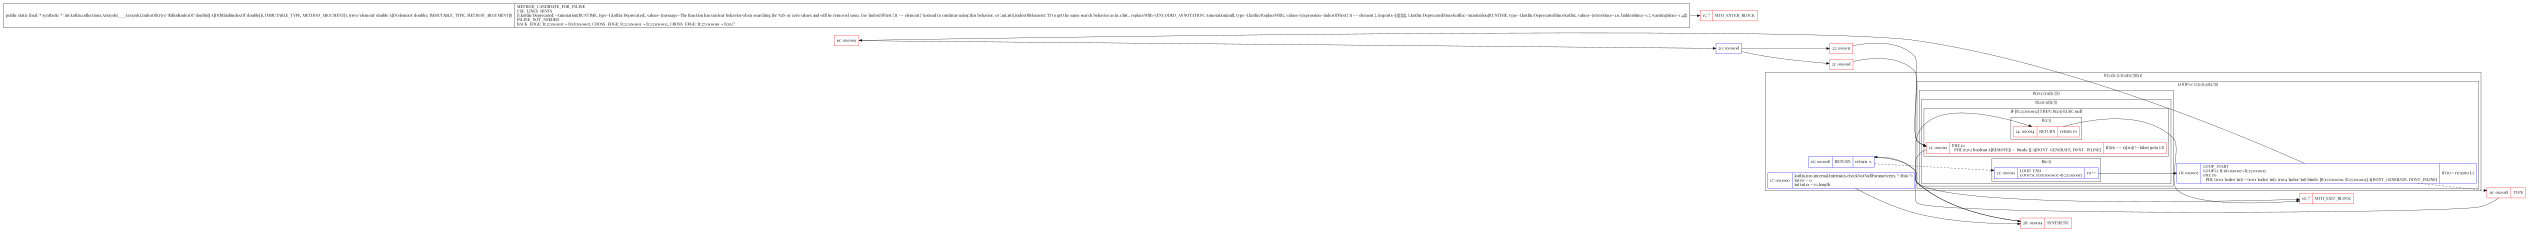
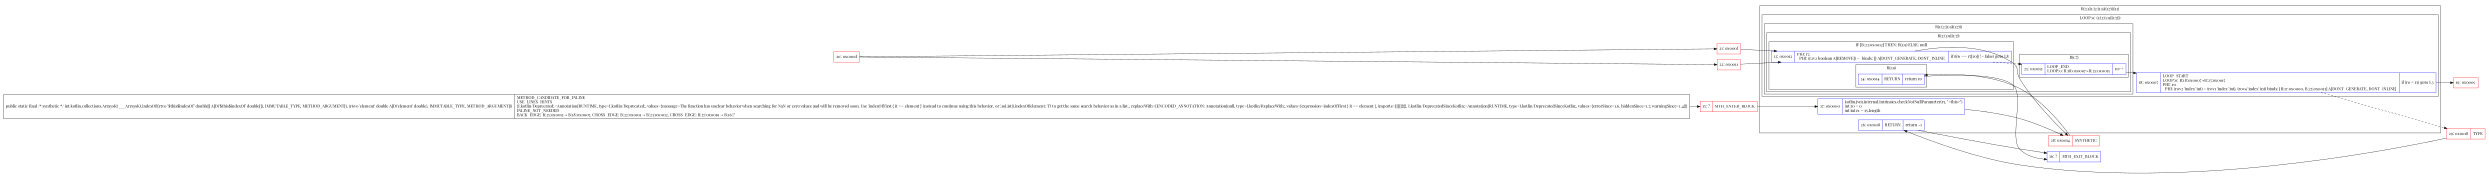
  digraph {
    fontname="Playfair Display"
    rankdir=LR
    node [color=red fontname="Playfair Display" shape=record]
    edge [fontname="Playfair Display"]
-   n1 [label="{24\:\ 0x0014|RETURN\l|return r0\l}"]
-   n2 [label="{23\:\ 0x0012|PHI: r2 \l  PHI: (r2v2 boolean A[REMOVE]) =  binds: [] A[DONT_GENERATE, DONT_INLINE]\l|if ((r6 == r5[r0]) != false) goto L8\l}"]
+   n1 [color=blue label="{24\:\ 0x0014|RETURN\l|return r0\l}"]
+   n2 [color=blue label="{23\:\ 0x0012|PHI: r2 \l  PHI: (r2v2 boolean A[REMOVE]) =  binds: [] A[DONT_GENERATE, DONT_INLINE]\l|if ((r6 == r5[r0]) != false) goto L8\l}"]
    n3 [color=blue label="{25\:\ 0x0015|LOOP_END\lLOOP:0: B:18:0x0007\-\>B:25:0x0015\l|r0++\l}"]
    n4 [color=blue label="{18\:\ 0x0007|LOOP_START\lLOOP:0: B:18:0x0007\-\>B:25:0x0015\lPHI: r0 \l  PHI: (r0v2 'index' int) = (r0v1 'index' int), (r0v4 'index' int) binds: [B:17:0x0000, B:25:0x0015] A[DONT_GENERATE, DONT_INLINE]\l|if (r0 \< r1) goto L3\l}"]
    n5 [color=blue label="{17\:\ 0x0000|kotlin.jvm.internal.Intrinsics.checkNotNullParameter(r5, \"\<this\>\")\lint r0 = 0\lint int r1 = r5.length\l}"]
    n6 [color=blue label="{26\:\ 0x0018|RETURN\l|return \-1\l}"]
-   n7 [label="{16\:\ ?|MTH_EXIT_BLOCK\l}"]
+   n7 [color=blue label="{16\:\ ?|MTH_EXIT_BLOCK\l}"]
    n8 [label="{28\:\ 0x0014|SYNTHETIC\l}"]
    n9 [label="{19\:\ 0x0009}"]
    n10 [label="{29\:\ 0x0018|TYPE\l}"]
-   n11 [color=blue label="{20\:\ 0x000d}"]
+   n11 [label="{20\:\ 0x000d}"]
    n12 [label="{15\:\ ?|MTH_ENTER_BLOCK\l}"]
    n13 [label="{21\:\ 0x000f}"]
    n14 [label="{22\:\ 0x0011}"]
    n15 [label="{public static final \/* synthetic *\/ int kotlin.collections.ArraysKt___ArraysKt.indexOf((r5v0 '$this$indexOf' double[] A[D('$this$indexOf' double[]), IMMUTABLE_TYPE, METHOD_ARGUMENT]), (r6v0 'element' double A[D('element' double), IMMUTABLE_TYPE, METHOD_ARGUMENT]))  | METHOD_CANDIDATE_FOR_INLINE\lUSE_LINES_HINTS\l\{Lkotlin\/Deprecated;=Annotation\{RUNTIME, type=Lkotlin\/Deprecated;, values=\{message=The function has unclear behavior when searching for NaN or zero values and will be removed soon. Use 'indexOfFirst \{ it == element \}' instead to continue using this behavior, or '.asList().indexOf(element: T)' to get the same search behavior as in a list., replaceWith=\{ENCODED_ANNOTATION: Annotation\{null, type=Lkotlin\/ReplaceWith;, values=\{expression=indexOfFirst \{ it == element \}, imports=[[]]\}\}\}\}\}, Lkotlin\/DeprecatedSinceKotlin;=Annotation\{RUNTIME, type=Lkotlin\/DeprecatedSinceKotlin;, values=\{errorSince=1.6, hiddenSince=1.7, warningSince=1.4\}\}\}\lINLINE_NOT_NEEDED\lBACK_EDGE: B:25:0x0015 \-\> B:18:0x0007, CROSS_EDGE: B:22:0x0011 \-\> B:23:0x0012, CROSS_EDGE: B:27:0x0019 \-\> B:16:?\l}" color=""]
    subgraph cluster_1 {
      label="R(3:1|(1:(2:(1:9)|(1:7)))|13)"
      n5
      n6
      subgraph cluster_2 {
        label="LOOP:0: (1:(2:(1:9)|(1:7)))"
        n4
        subgraph cluster_3 {
          label="R(1:(2:(1:9)|(1:7)))"
          subgraph cluster_4 {
            label="R(2:(1:9)|(1:7))"
            subgraph cluster_5 {
              label="IF [B:23:0x0012] THEN: R(1:9) ELSE: null"
              n2
              subgraph cluster_6 {
-               label="R(1:5)"
+               label="R(1:9)"
                n1
              }
            }
            subgraph cluster_7 {
-             label="R(0:7)"
+             label="R(1:7)"
              n3
            }
          }
        }
      }
    }
    n1 -> n7
-   n6 -> n3 [style=dashed]
+   n2 -> n3 [style=dashed]
    n2 -> n8
    n3 -> n4
    n4 -> n9
    n4 -> n10 [style=dashed]
    n5 -> n8
    n6 -> n7
    n8 -> n1
-   n9 -> n11
    n10 -> n6
    n11 -> n13
    n11 -> n14
+   n12 -> n5
    n13 -> n2
    n14 -> n2
    n15 -> n12
  }
